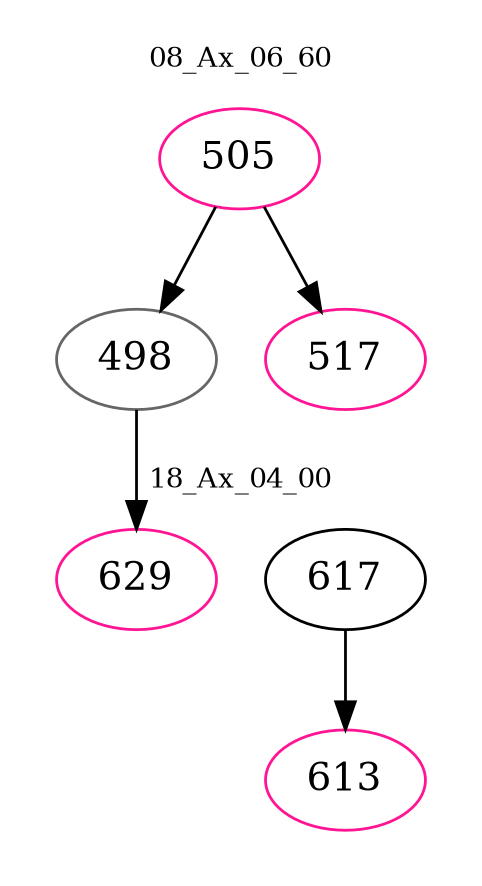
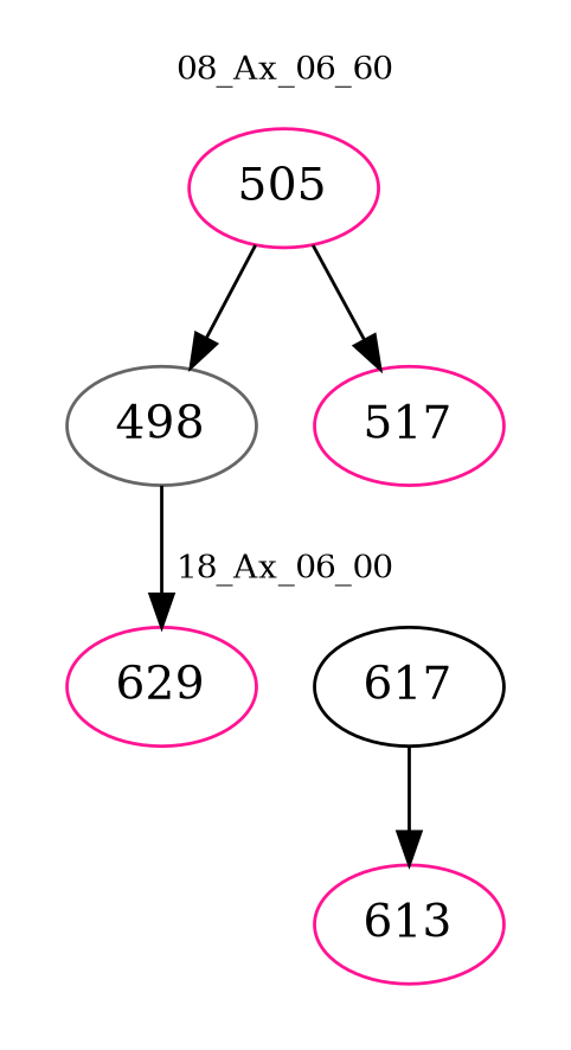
  digraph {
    node [color=deeppink]
    edge [color=black]
    n1 [color=black label=617]
    n2 [label=613]
    n3 [label=629]
    n4 [label=505]
    n5 [color=gray40 label=498]
    n6 [label=517]
    subgraph cluster_1 {
      color=white
      fontsize=10
-     label="18_Ax_04_00"
+     label="18_Ax_06_00"
      n1
      n2
      n3
    }
    subgraph cluster_2 {
      color=white
      fontsize=10
      label="08_Ax_06_60"
      n4
      n5
      n6
    }
    n1 -> n2
    n4 -> n5
    n4 -> n6
    n5 -> n3
  }
